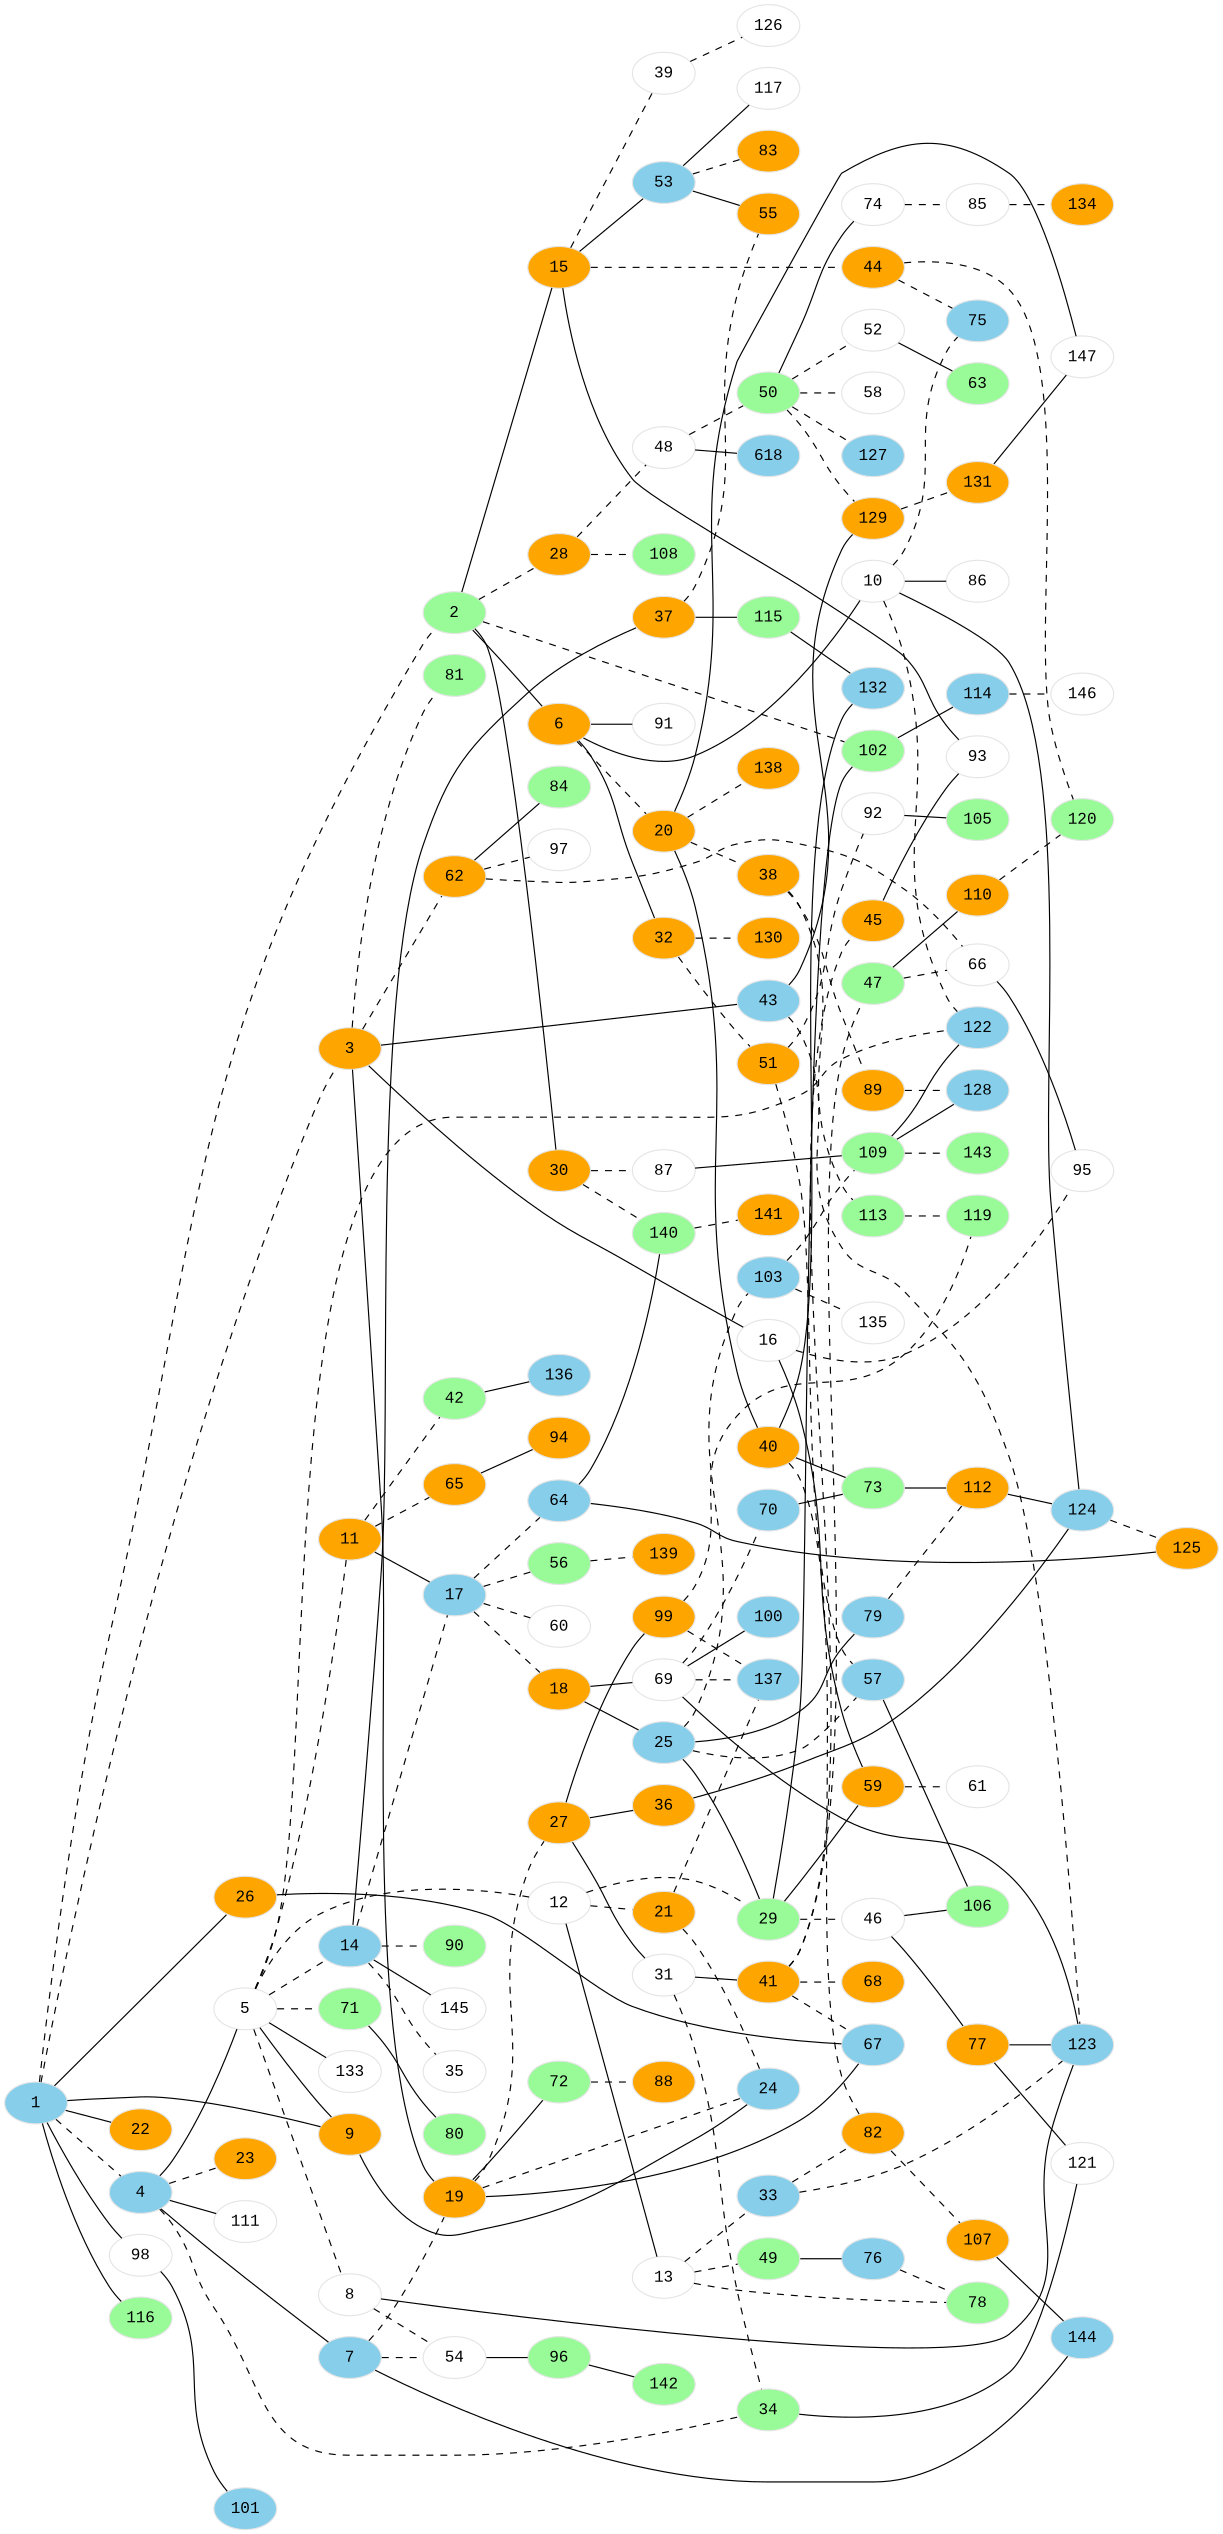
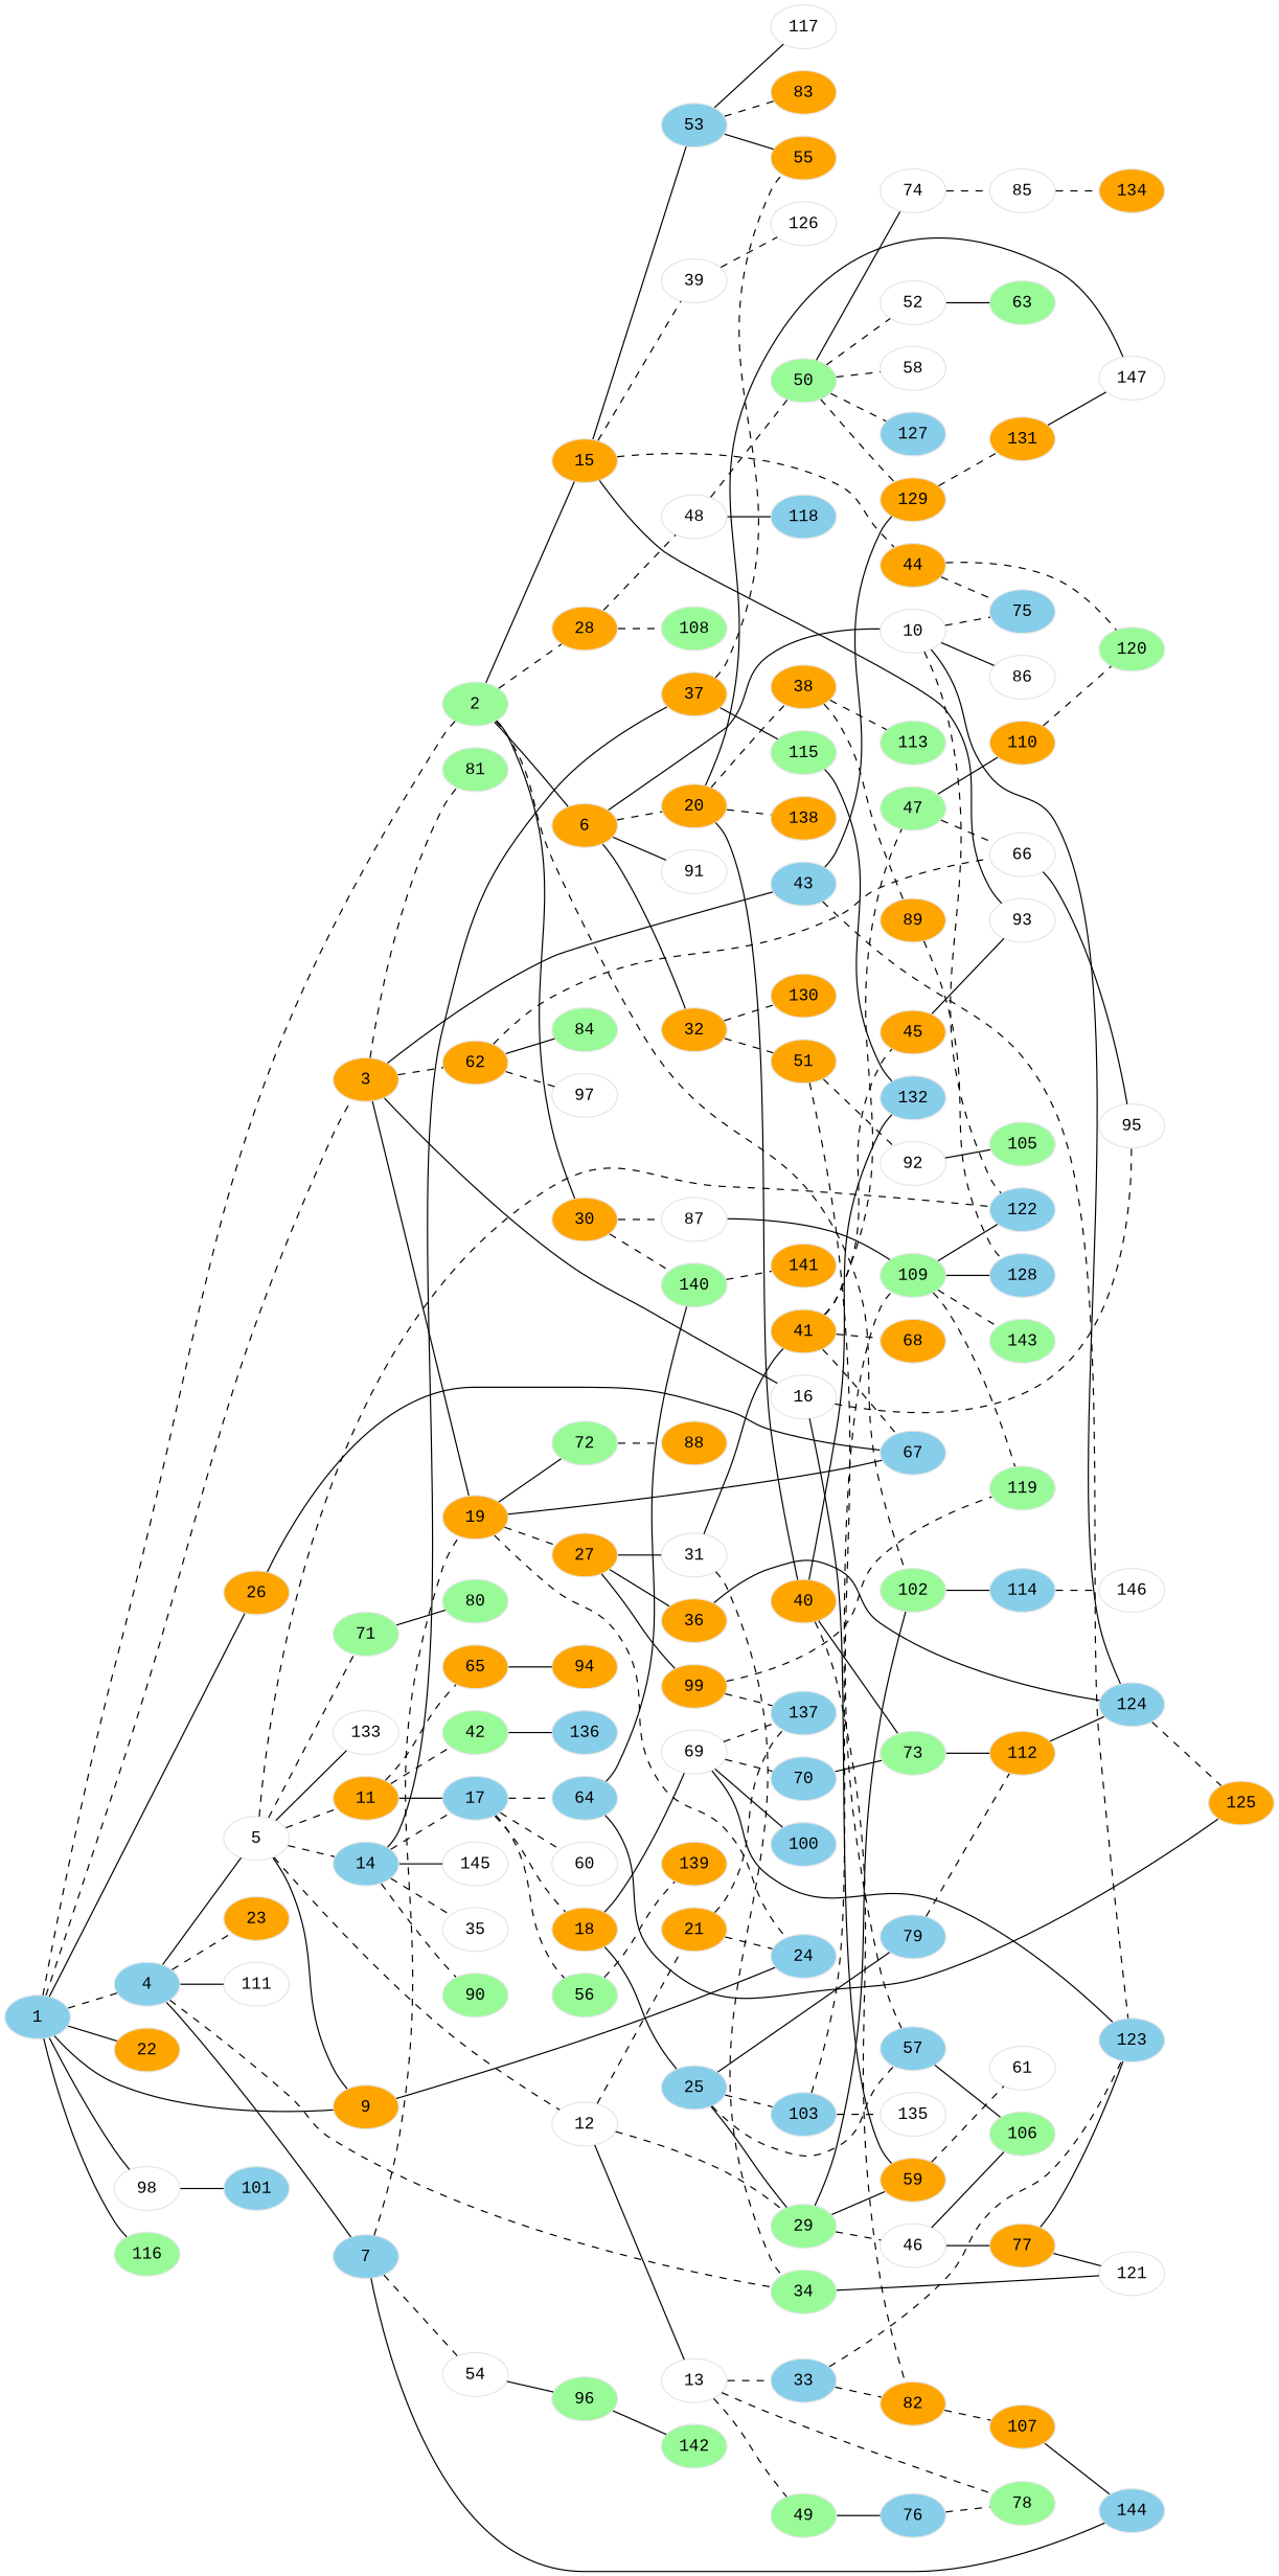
  graph {
    fontname="Liberation Mono"
    rankdir=LR
    node [color=gray90 fillcolor=orange fontname="Liberation Mono" style=filled]
    edge [fontname="Liberation Mono" style=dashed]
    1 [fillcolor=skyblue]
    2 [fillcolor=palegreen]
    3
    4 [fillcolor=skyblue]
    9
    22
    26
    98 [fillcolor=white]
    116 [fillcolor=palegreen]
    6
    15
    28
    30
    102 [fillcolor=palegreen]
    16 [fillcolor=white]
    19
    43 [fillcolor=skyblue]
    62
    81 [fillcolor=palegreen]
    5 [fillcolor=white]
    7 [fillcolor=skyblue]
    23
    34 [fillcolor=palegreen]
    111 [fillcolor=white]
    24 [fillcolor=skyblue]
    67 [fillcolor=skyblue]
    101 [fillcolor=skyblue]
    10 [fillcolor=white]
    20
    32
    91 [fillcolor=white]
    39 [fillcolor=white]
    44
    53 [fillcolor=skyblue]
    93 [fillcolor=white]
    48 [fillcolor=white]
    108 [fillcolor=palegreen]
    87 [fillcolor=white]
    140 [fillcolor=palegreen]
    114 [fillcolor=skyblue]
    59
    95 [fillcolor=white]
    27
    72 [fillcolor=palegreen]
    123 [fillcolor=skyblue]
    129
    66 [fillcolor=white]
    84 [fillcolor=palegreen]
    97 [fillcolor=white]
-   8 [fillcolor=white]
    11
    12 [fillcolor=white]
    14 [fillcolor=skyblue]
    71 [fillcolor=palegreen]
    122 [fillcolor=skyblue]
    133 [fillcolor=white]
    54 [fillcolor=white]
    144 [fillcolor=skyblue]
    121 [fillcolor=white]
    17 [fillcolor=skyblue]
    42 [fillcolor=palegreen]
    65
    13 [fillcolor=white]
    21
    29 [fillcolor=palegreen]
    35 [fillcolor=white]
    37
    90 [fillcolor=palegreen]
    145 [fillcolor=white]
    80 [fillcolor=palegreen]
    75 [fillcolor=skyblue]
    86 [fillcolor=white]
    124 [fillcolor=skyblue]
    38
    40
    138
    147 [fillcolor=white]
    51
    130
    96 [fillcolor=palegreen]
    125
    18
    56 [fillcolor=palegreen]
    60 [fillcolor=white]
    64 [fillcolor=skyblue]
    136 [fillcolor=skyblue]
    94
    33 [fillcolor=skyblue]
    49 [fillcolor=palegreen]
    78 [fillcolor=palegreen]
    137 [fillcolor=skyblue]
    46 [fillcolor=white]
    82
    76 [fillcolor=skyblue]
    55
    115 [fillcolor=palegreen]
    126 [fillcolor=white]
    120 [fillcolor=palegreen]
    83
    117 [fillcolor=white]
    61 [fillcolor=white]
    25 [fillcolor=skyblue]
    69 [fillcolor=white]
    139
    57 [fillcolor=skyblue]
    79 [fillcolor=skyblue]
    103 [fillcolor=skyblue]
    70 [fillcolor=skyblue]
    100 [fillcolor=skyblue]
    31 [fillcolor=white]
    36
    99
    88
    89
    113 [fillcolor=palegreen]
    73 [fillcolor=palegreen]
    132 [fillcolor=skyblue]
    106 [fillcolor=palegreen]
    112
    109 [fillcolor=palegreen]
    135 [fillcolor=white]
    41
    119 [fillcolor=palegreen]
    50 [fillcolor=palegreen]
-   118 [fillcolor=skyblue label=618]
+   118 [fillcolor=skyblue]
    77
    141
    45
    47 [fillcolor=palegreen]
    68
    92 [fillcolor=white]
    107
    128 [fillcolor=skyblue]
    110
    131
    52 [fillcolor=white]
    58 [fillcolor=white]
    74 [fillcolor=white]
    127 [fillcolor=skyblue]
    63 [fillcolor=palegreen]
    85 [fillcolor=white]
    105 [fillcolor=palegreen]
    142 [fillcolor=palegreen]
    134
    143 [fillcolor=palegreen]
    146 [fillcolor=white]
    1 -- 2
    1 -- 3
    1 -- 4
    1 -- 9 [style=solid]
    1 -- 22 [style=solid]
    1 -- 26 [style=solid]
    1 -- 98 [style=solid]
    1 -- 116 [style=solid]
    2 -- 6 [style=solid]
    2 -- 15 [style=solid]
    2 -- 28
    2 -- 30 [style=solid]
    2 -- 102
    3 -- 16 [style=solid]
    3 -- 19 [style=solid]
    3 -- 43 [style=solid]
    3 -- 62
    3 -- 81
    4 -- 5 [style=solid]
    4 -- 7 [style=solid]
    4 -- 23
    4 -- 34
    4 -- 111 [style=solid]
    9 -- 24 [style=solid]
    26 -- 67 [style=solid]
    98 -- 101 [style=solid]
    6 -- 10 [style=solid]
    6 -- 20
    6 -- 32 [style=solid]
    6 -- 91 [style=solid]
    15 -- 39
    15 -- 44
    15 -- 53 [style=solid]
    15 -- 93 [style=solid]
    28 -- 48
    28 -- 108
    30 -- 87
    30 -- 140
    102 -- 114 [style=solid]
    16 -- 59 [style=solid]
    16 -- 95
    19 -- 24
    19 -- 67 [style=solid]
    19 -- 27
    19 -- 72 [style=solid]
    43 -- 123
    43 -- 129 [style=solid]
    62 -- 66
    62 -- 84 [style=solid]
    62 -- 97
    5 -- 9 [style=solid]
-   5 -- 8
    5 -- 11
    5 -- 12
    5 -- 14
    5 -- 71
    5 -- 122
    5 -- 133 [style=solid]
    7 -- 19
    7 -- 54
    7 -- 144 [style=solid]
    34 -- 121 [style=solid]
    10 -- 122
    10 -- 75
    10 -- 86 [style=solid]
    10 -- 124 [style=solid]
    20 -- 38
    20 -- 40 [style=solid]
    20 -- 138
    20 -- 147 [style=solid]
    32 -- 51
    32 -- 130
    39 -- 126
    44 -- 75
    44 -- 120
    53 -- 55 [style=solid]
    53 -- 83
    53 -- 117 [style=solid]
    48 -- 50
    48 -- 118 [style=solid]
    87 -- 109 [style=solid]
    140 -- 141
    114 -- 146
    59 -- 61
    27 -- 31 [style=solid]
    27 -- 36 [style=solid]
    27 -- 99 [style=solid]
    72 -- 88
    129 -- 131
    66 -- 95 [style=solid]
-   8 -- 123 [style=solid]
-   8 -- 54
    11 -- 17 [style=solid]
    11 -- 42
    11 -- 65
    12 -- 13 [style=solid]
    12 -- 21
    12 -- 29
    14 -- 17
    14 -- 35
    14 -- 37 [style=solid]
    14 -- 90
    14 -- 145 [style=solid]
    71 -- 80 [style=solid]
    54 -- 96 [style=solid]
    17 -- 18
    17 -- 56
    17 -- 60
    17 -- 64
    42 -- 136 [style=solid]
    65 -- 94 [style=solid]
    13 -- 33
    13 -- 49
    13 -- 78
    21 -- 24
    21 -- 137
    29 -- 102 [style=solid]
    29 -- 59 [style=solid]
    29 -- 46
    37 -- 55
    37 -- 115 [style=solid]
    124 -- 125
    38 -- 89
    38 -- 113
    40 -- 82
    40 -- 73 [style=solid]
    40 -- 132 [style=solid]
    51 -- 57
    51 -- 92
    96 -- 142 [style=solid]
    18 -- 25 [style=solid]
    18 -- 69 [style=solid]
    56 -- 139
    64 -- 140 [style=solid]
    64 -- 125 [style=solid]
    33 -- 123
    33 -- 82
    49 -- 76 [style=solid]
    46 -- 106 [style=solid]
    46 -- 77 [style=solid]
    82 -- 107
    76 -- 78
    115 -- 132 [style=solid]
    25 -- 29 [style=solid]
    25 -- 57
    25 -- 79 [style=solid]
    25 -- 103
    69 -- 123 [style=solid]
    69 -- 137
    69 -- 70
    69 -- 100 [style=solid]
    57 -- 106 [style=solid]
    79 -- 112
    103 -- 109
    103 -- 135
    70 -- 73 [style=solid]
    31 -- 34
    31 -- 41 [style=solid]
    36 -- 124 [style=solid]
    99 -- 137
    99 -- 119
    89 -- 128
-   113 -- 119
+   109 -- 119
    73 -- 112 [style=solid]
    112 -- 124 [style=solid]
    109 -- 122 [style=solid]
    109 -- 128 [style=solid]
    109 -- 143
    41 -- 67
    41 -- 45
    41 -- 47
    41 -- 68
    50 -- 129
    50 -- 52
    50 -- 58
    50 -- 74 [style=solid]
    50 -- 127
    77 -- 123 [style=solid]
    77 -- 121 [style=solid]
    45 -- 93 [style=solid]
    47 -- 66
    47 -- 110 [style=solid]
    92 -- 105 [style=solid]
    107 -- 144 [style=solid]
    110 -- 120
    131 -- 147 [style=solid]
    52 -- 63 [style=solid]
    74 -- 85
    85 -- 134
  }
